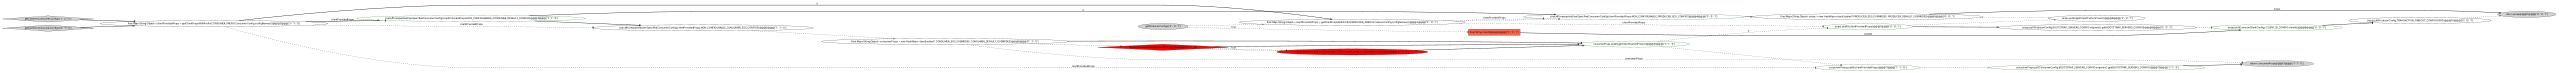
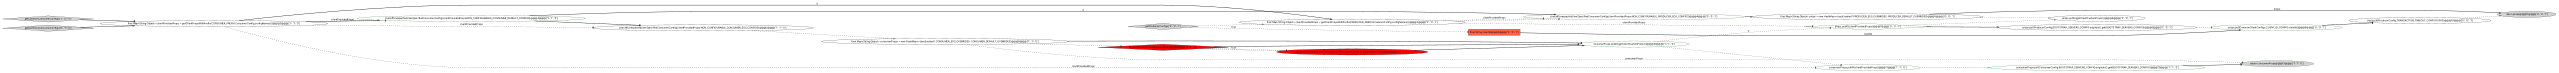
  digraph {
    fontname=Inter
    rankdir=LR
    node [color=black fillcolor=white fontname=Inter shape=ellipse style=filled]
    edge [arrowhead=tee fontname=Inter style=dashed]
-   n1 [color=darkgreen label="props.putAll(clientProvidedProps)@@@7@@@['0', '0', '1']"]
+   n1 [color=darkgreen label="props.putAll(clientProvidedProps)@@@7@@@['0', '0', '1']" shape=diamond]
    n2 [label="props.put(ProducerConfig.BOOTSTRAP_SERVERS_CONFIG,originals().get(BOOTSTRAP_SERVERS_CONFIG))@@@8@@@['0', '0', '1']"]
    n3 [label="props.putAll(getClientCustomProps())@@@6@@@['0', '0', '1']"]
    n4 [color=darkgreen label="props.put(CommonClientConfigs.CLIENT_ID_CONFIG,clientId)@@@9@@@['0', '0', '1']"]
    n5 [label="props.put(ProducerConfig.TRANSACTION_TIMEOUT_CONFIG,10000)@@@10@@@['0', '0', '1']"]
    n6 [fillcolor=lightgray label="return props@@@11@@@['0', '0', '1']"]
    n7 [label="final Map<String,Object> clientProvidedProps = getClientPropsWithPrefix(PRODUCER_PREFIX,ProducerConfig.configNames())@@@3@@@['0', '0', '1']"]
    n8 [color=darkgreen label="checkIfUnexpectedUserSpecifiedConsumerConfig(clientProvidedProps,NON_CONFIGURABLE_PRODUCER_EOS_CONFIGS)@@@4@@@['0', '0', '1']"]
    n9 [label="final Map<String,Object> props = new HashMap<>(eosEnabled? PRODUCER_EOS_OVERRIDES: PRODUCER_DEFAULT_OVERRIDES)@@@5@@@['0', '0', '1']"]
    n10 [label="final Map<String,Object> clientProvidedProps = getClientPropsWithPrefix(CONSUMER_PREFIX,ConsumerConfig.configNames())@@@3@@@['1', '1', '0']"]
    n11 [label="checkIfUnexpectedUserSpecifiedConsumerConfig(clientProvidedProps,NON_CONFIGURABLE_CONSUMER_EOS_CONFIGS)@@@5@@@['1', '1', '0']"]
    n12 [color=darkgreen label="checkIfUnexpectedUserSpecifiedConsumerConfig(clientProvidedProps,NON_CONFIGURABLE_CONSUMER_DEFAULT_CONFIGS)@@@4@@@['1', '1', '0']"]
    n13 [color=darkgreen label="consumerProps.putAll(clientProvidedProps)@@@11@@@['1', '1', '0']"]
    n14 [label="final Map<String,Object> consumerProps = new HashMap<>(eosEnabled? CONSUMER_EOS_OVERRIDES: CONSUMER_DEFAULT_OVERRIDES)@@@6@@@['1', '1', '0']"]
    n15 [color=darkgreen label="consumerProps.put(ConsumerConfig.BOOTSTRAP_SERVERS_CONFIG,originals().get(BOOTSTRAP_SERVERS_CONFIG))@@@12@@@['1', '1', '0']"]
    n16 [fillcolor=lightgray label="getCommonConsumerConfigs['1', '0', '0']" shape=diamond]
    n17 [color=darkgreen fillcolor=lightgray label="return consumerProps@@@13@@@['1', '1', '0']"]
    n18 [fillcolor=red label="consumerProps.put(\"internal.throw.on.fetch.stable.offset.unsupported\",true)@@@8@@@['0', '1', '0']"]
    n19 [color=darkgreen label="consumerProps.putAll(getClientCustomProps())@@@10@@@['1', '1', '0']"]
    n20 [fillcolor=red label="StreamThread.eosBetaEnabled(this)@@@7@@@['0', '1', '0']" shape=diamond]
    n21 [fillcolor=lightgray label="getCommonConsumerConfigs['0', '1', '0']" shape=diamond]
-   n22 [fillcolor=lightgray label="getProducerConfigs['0', '0', '1']"]
+   n22 [fillcolor=lightgray label="getProducerConfigs['0', '0', '1']" shape=diamond]
    n23 [fillcolor=tomato label="final String clientId@@@2@@@['0', '0', '1']" shape=box]
    n1 -> n2 [arrowhead=onormal style=bold]
    n1 -> n3 [arrowhead=onormal]
    n2 -> n4
    n4 -> n5 [style=bold]
    n5 -> n6 [arrowhead=onormal]
    n7 -> n1 [label=clientProvidedProps]
    n7 -> n8
    n7 -> n8 [label=clientProvidedProps]
    n8 -> n9 [arrowhead=onormal style=bold]
    n9 -> n3 [arrowhead=onormal]
    n9 -> n6 [arrowhead=onormal label=props style=bold]
    n10 -> n7 [arrowhead=onormal label=0 style=bold]
    n10 -> n11 [label=clientProvidedProps]
    n10 -> n12
    n10 -> n12 [arrowhead=onormal label=clientProvidedProps style=bold]
    n10 -> n13 [label=clientProvidedProps]
    n11 -> n14 [arrowhead=onormal]
    n12 -> n8 [arrowhead=onormal label=0 style=bold]
    n12 -> n11 [style=bold]
    n13 -> n15 [arrowhead=onormal]
    n14 -> n17 [label=consumerProps]
    n14 -> n19 [style=bold]
    n14 -> n20
    n15 -> n17 [style=bold]
    n16 -> n10 [style=bold]
    n18 -> n19 [arrowhead=onormal style=bold]
    n19 -> n1 [label=0]
    n19 -> n13
    n20 -> n18 [label=true]
    n20 -> n18 [arrowhead=onormal]
    n20 -> n19 [style=bold]
    n21 -> n10 [arrowhead=onormal style=bold]
    n22 -> n7 [arrowhead=onormal]
    n22 -> n23 [label=true]
    n23 -> n4 [arrowhead=onormal label=clientId style=bold]
  }
